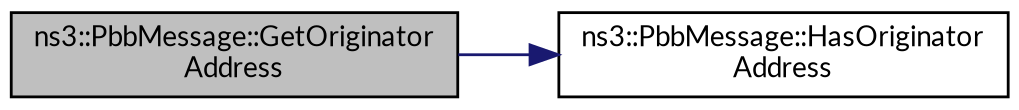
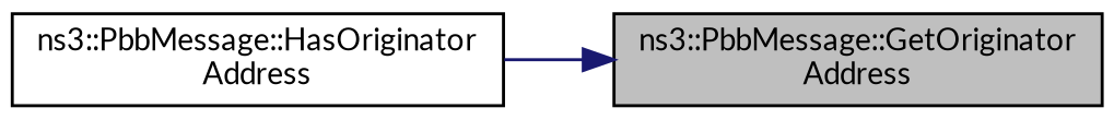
  digraph {
    rankdir=LR
    fontname=Lato
    node [color=black fontname=Lato fontsize=10 shape=record style=filled]
    n1 [fillcolor=grey75 fontcolor=black height=0.2 label="ns3::PbbMessage::GetOriginator\lAddress" width=0.4]
    n2 [fillcolor=white height=0.2 label="ns3::PbbMessage::HasOriginator\lAddress" width=0.4]
-   n1 -> n2 [color=midnightblue fontname=Lato fontsize=10 labelfontname=Helvetica labelfontsize=10 style=solid]
+   n2 -> n1 [color=midnightblue fontname=Lato fontsize=10 labelfontname=Helvetica labelfontsize=10 style=solid]
  }
